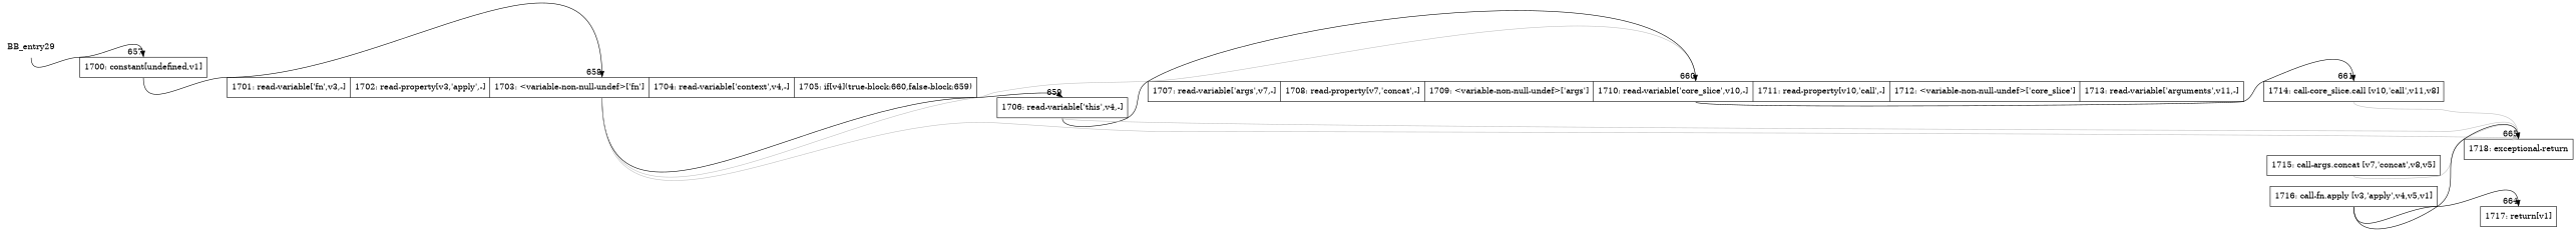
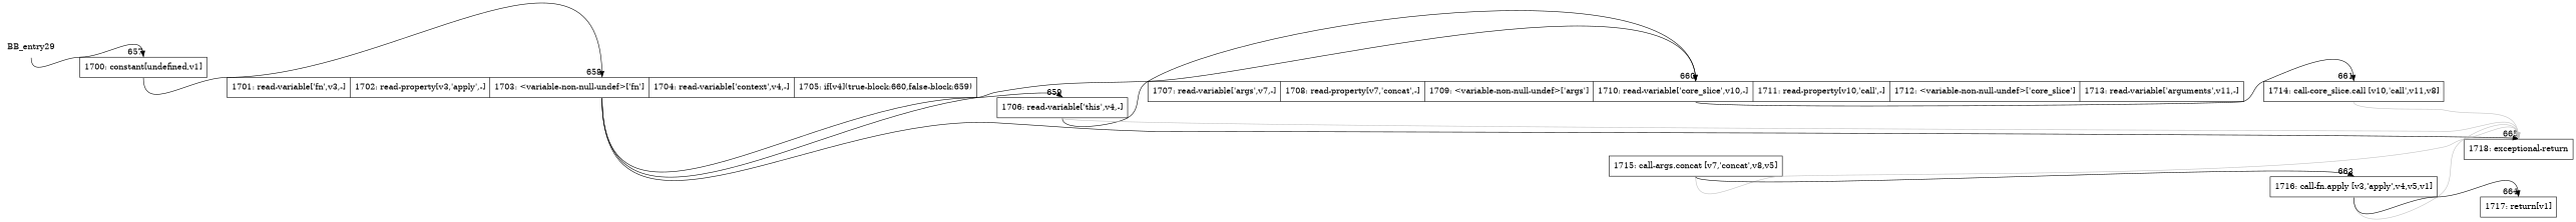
  digraph {
    rankdir=LR
    node [shape=record]
    edge [headport=n tailport=s]
    n1 [label=BB_entry29 shape=none]
    n2 [label="{1700: constant[undefined,v1]}"]
    n3 [label="{1701: read-variable['fn',v3,-]|1702: read-property[v3,'apply',-]|1703: \<variable-non-null-undef\>['fn']|1704: read-variable['context',v4,-]|1705: if[v4](true-block:660,false-block:659)}"]
    n4 [label="{1707: read-variable['args',v7,-]|1708: read-property[v7,'concat',-]|1709: \<variable-non-null-undef\>['args']|1710: read-variable['core_slice',v10,-]|1711: read-property[v10,'call',-]|1712: \<variable-non-null-undef\>['core_slice']|1713: read-variable['arguments',v11,-]}"]
    n5 [label="{1706: read-variable['this',v4,-]}"]
    n6 [label="{1718: exceptional-return}"]
    n7 [label="{1714: call-core_slice.call [v10,'call',v11,v8]}"]
    n8 [label="{1715: call-args.concat [v7,'concat',v8,v5]}"]
    n9 [label="{1716: call-fn.apply [v3,'apply',v4,v5,v1]}"]
    n10 [label="{1717: return[v1]}"]
    n1 -> n2 [headlabel="    657"]
    n2 -> n3 [headlabel="      658"]
-   n3 -> n4 [headlabel="      660" color=gray]
+   n3 -> n4 [headlabel="      660"]
    n3 -> n5 [headlabel="      659"]
-   n3 -> n6 [color=gray headlabel="      665"]
+   n3 -> n6 [color=black headlabel="      665"]
    n4 -> n7 [headlabel="      661"]
    n5 -> n4
    n5 -> n6 [color=gray]
    n7 -> n6 [color=gray]
    n8 -> n6 [color=gray]
-   n9 -> n6 [color=black]
+   n8 -> n9 [headlabel="      663"]
+   n9 -> n6 [color=gray]
    n9 -> n10 [headlabel="      664"]
  }
